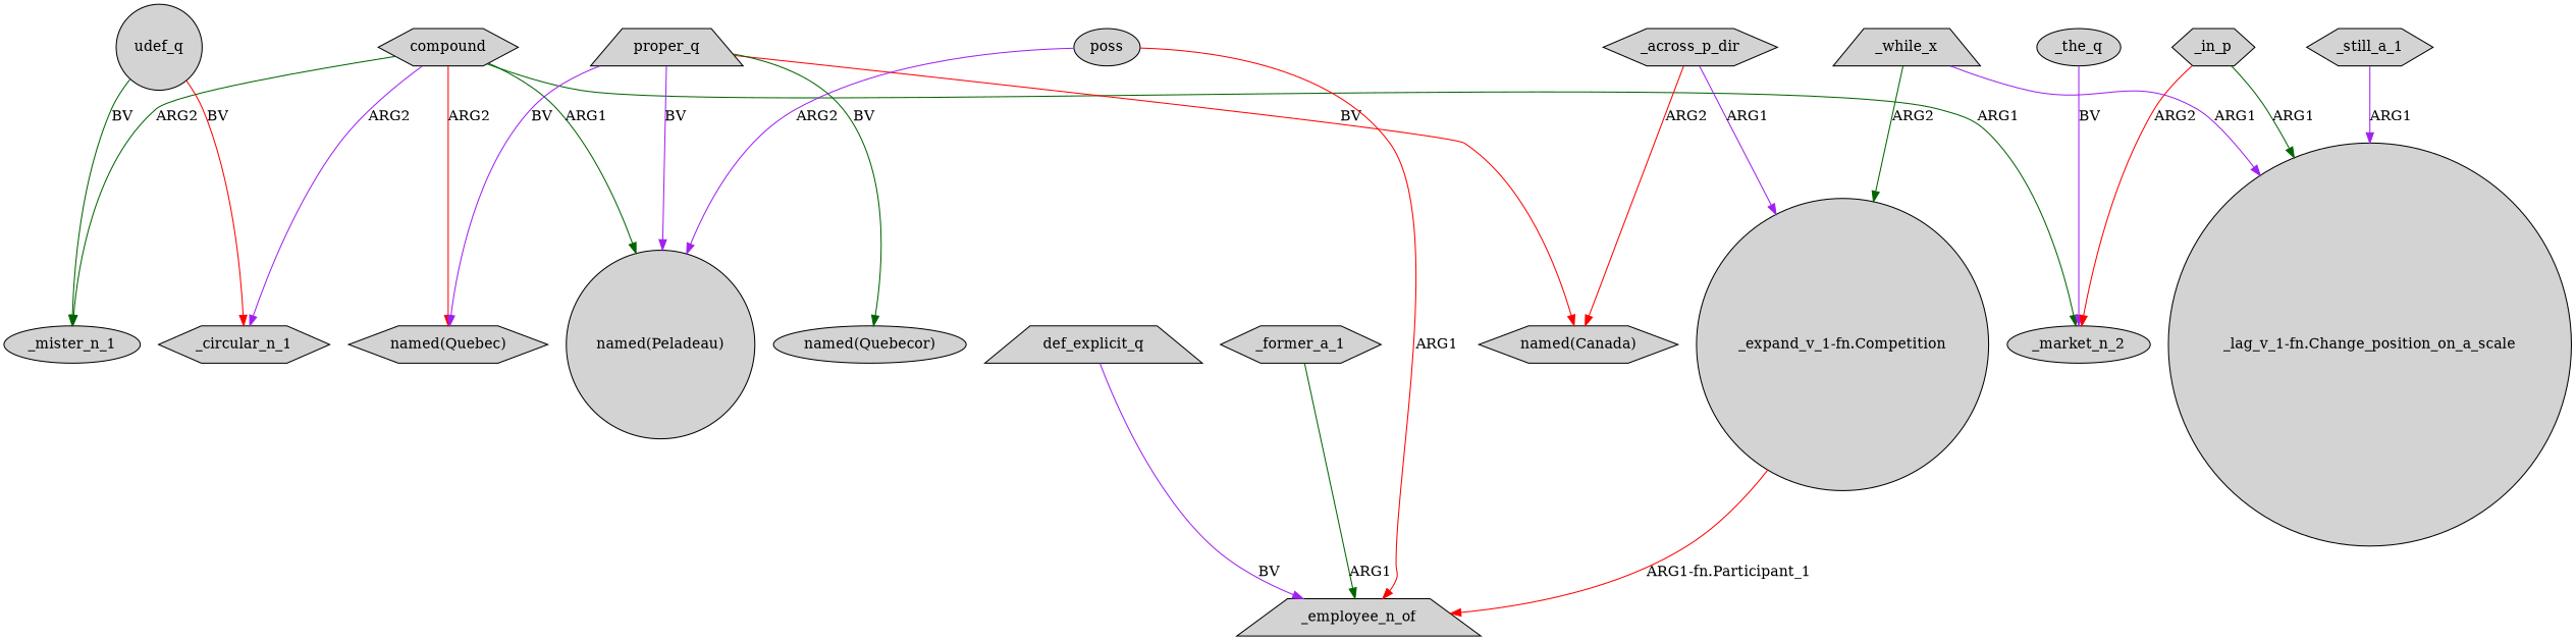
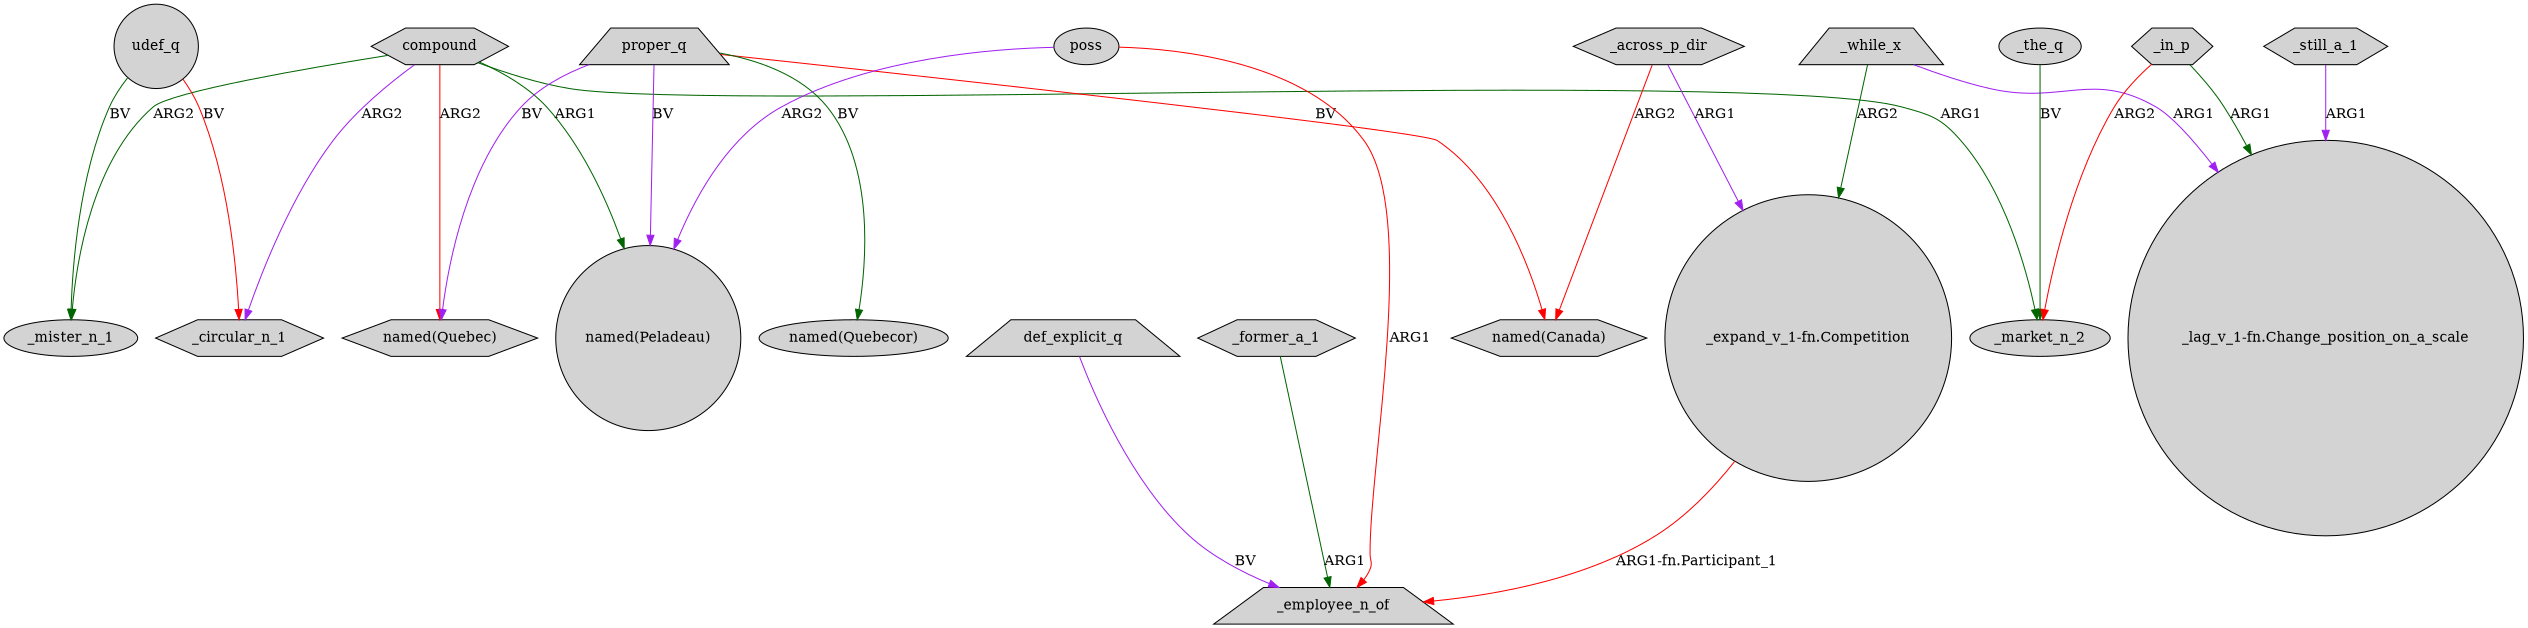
  digraph {
    fontname="DejaVu Serif"
    node [fontname="DejaVu Serif" shape=hexagon style=filled]
    edge [color=darkgreen fontname="DejaVu Serif"]
    _mister_n_1 [shape=ellipse]
    compound
    "named(Quebec)"
    "named(Peladeau)" [shape=circle]
    n5 [label=_market_n_2 shape=ellipse]
    _circular_n_1
    proper_q [shape=trapezium]
    "named(Canada)"
    "named(Quebecor)" [shape=ellipse]
    "_lag_v_1-fn.Change_position_on_a_scale" [shape=circle]
    _still_a_1
    _while_x [shape=trapezium]
    "_expand_v_1-fn.Competition" [shape=circle]
    _employee_n_of [shape=trapezium]
    poss [shape=ellipse]
    _across_p_dir
    udef_q [shape=circle]
    _the_q [shape=ellipse]
    def_explicit_q [shape=trapezium]
    _former_a_1
    _in_p
    compound -> _mister_n_1 [label=ARG2]
    compound -> "named(Quebec)" [color=red label=ARG2]
    compound -> "named(Peladeau)" [label=ARG1]
    compound -> n5 [label=ARG1]
    compound -> _circular_n_1 [color=purple label=ARG2]
    proper_q -> "named(Quebec)" [color=purple label=BV]
    proper_q -> "named(Peladeau)" [color=purple label=BV]
    proper_q -> "named(Canada)" [color=red label=BV]
    proper_q -> "named(Quebecor)" [label=BV]
    _still_a_1 -> "_lag_v_1-fn.Change_position_on_a_scale" [color=purple label=ARG1]
    _while_x -> "_lag_v_1-fn.Change_position_on_a_scale" [color=purple label=ARG1]
    _while_x -> "_expand_v_1-fn.Competition" [label=ARG2]
    "_expand_v_1-fn.Competition" -> _employee_n_of [color=red label="ARG1-fn.Participant_1"]
    poss -> "named(Peladeau)" [color=purple label=ARG2]
    poss -> _employee_n_of [color=red label=ARG1]
    _across_p_dir -> "named(Canada)" [color=red label=ARG2]
    _across_p_dir -> "_expand_v_1-fn.Competition" [color=purple label=ARG1]
    udef_q -> _mister_n_1 [label=BV]
    udef_q -> _circular_n_1 [color=red label=BV]
-   _the_q -> n5 [color=purple label=BV]
+   _the_q -> n5 [label=BV]
    def_explicit_q -> _employee_n_of [color=purple label=BV]
    _former_a_1 -> _employee_n_of [label=ARG1]
    _in_p -> n5 [color=red label=ARG2]
    _in_p -> "_lag_v_1-fn.Change_position_on_a_scale" [label=ARG1]
  }
